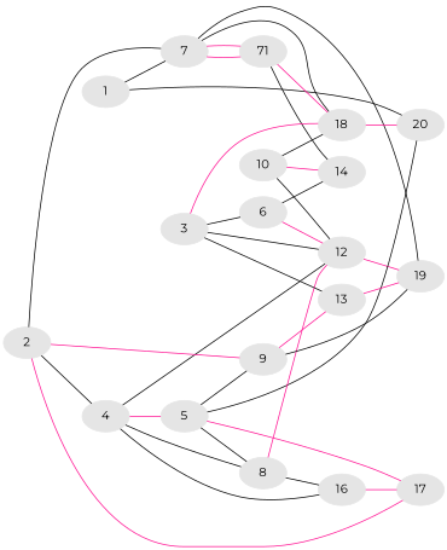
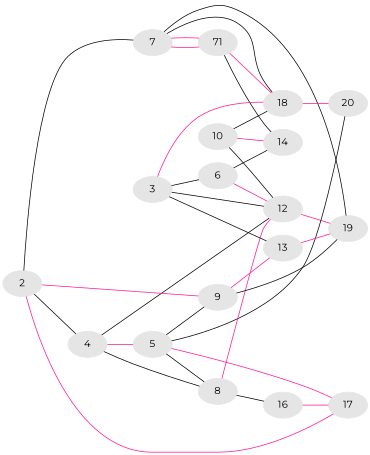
  graph {
    fontname=Montserrat
    rankdir=LR
    node [color=gray90 fontname=Montserrat style=filled]
    edge [color=black fontname=Montserrat]
-   1
    7
    20 [super="+15"]
    4
    12
    5
    8
    16
    18
    n10 [label=71]
    19
    2
    9
    17
    13
    6 [super="+15"]
    14
    3
    10
-   1 -- 7
-   1 -- 20
    7 -- 18
    7 -- n10 [color=deeppink]
    7 -- n10 [color=deeppink]
    7 -- 19
    4 -- 12
    4 -- 5 [color=deeppink]
    4 -- 8
-   4 -- 16
    12 -- 19 [color=deeppink]
    5 -- 20
    5 -- 8
    5 -- 9
    5 -- 17 [color=deeppink]
    8 -- 12 [color=deeppink]
    8 -- 16
    16 -- 17 [color=deeppink]
    18 -- 20 [color=deeppink]
    n10 -- 18 [color=deeppink]
    n10 -- 14
    2 -- 7
    2 -- 4
    2 -- 9 [color=deeppink]
    2 -- 17 [color=deeppink]
    9 -- 19
    9 -- 13 [color=deeppink]
    13 -- 19 [color=deeppink]
    6 -- 12 [color=deeppink]
    6 -- 14
    3 -- 12
    3 -- 18 [color=deeppink]
    3 -- 13
    3 -- 6
    10 -- 12
    10 -- 18
    10 -- 14 [color=deeppink]
  }
